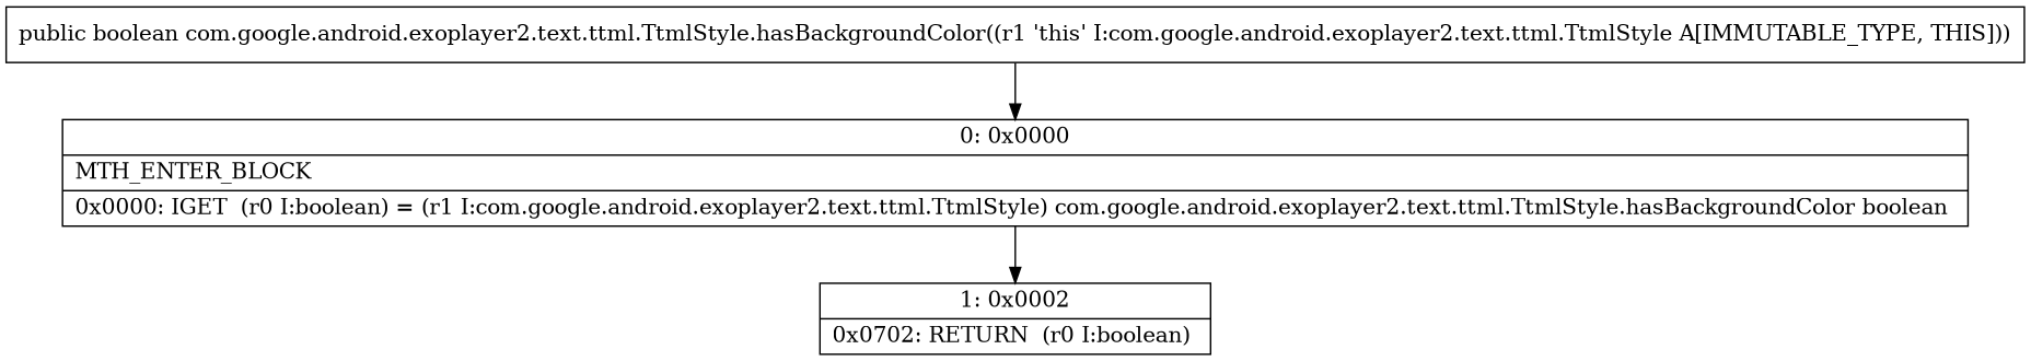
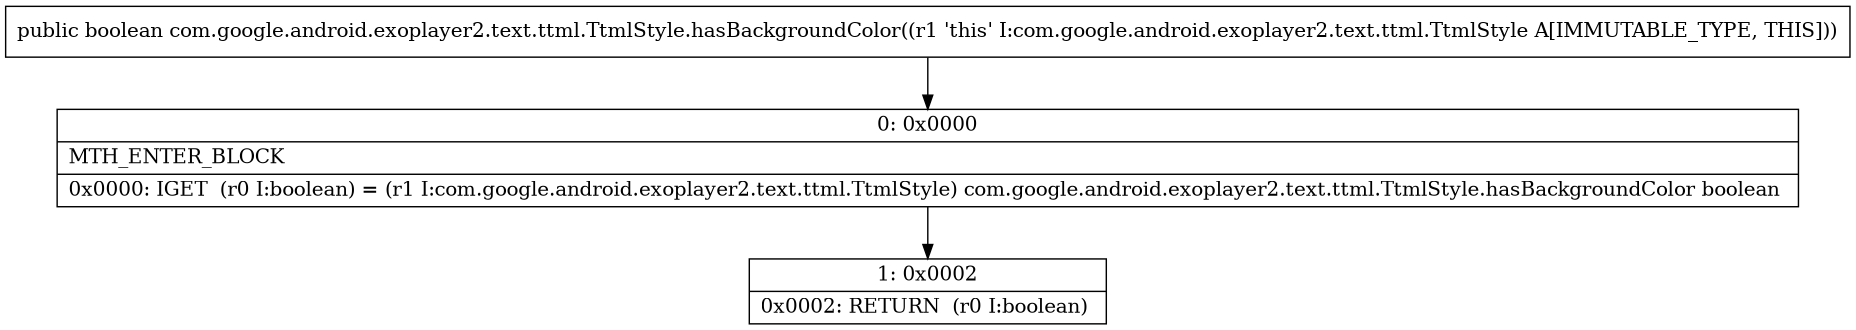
  digraph {
    node [shape=record]
    n1 [label="{0\:\ 0x0000|MTH_ENTER_BLOCK\l|0x0000: IGET  (r0 I:boolean) = (r1 I:com.google.android.exoplayer2.text.ttml.TtmlStyle) com.google.android.exoplayer2.text.ttml.TtmlStyle.hasBackgroundColor boolean \l}"]
-   n2 [label="{1\:\ 0x0002|0x0702: RETURN  (r0 I:boolean) \l}"]
+   n2 [label="{1\:\ 0x0002|0x0002: RETURN  (r0 I:boolean) \l}"]
    n3 [label="{public boolean com.google.android.exoplayer2.text.ttml.TtmlStyle.hasBackgroundColor((r1 'this' I:com.google.android.exoplayer2.text.ttml.TtmlStyle A[IMMUTABLE_TYPE, THIS])) }"]
    n1 -> n2
    n3 -> n1
  }
